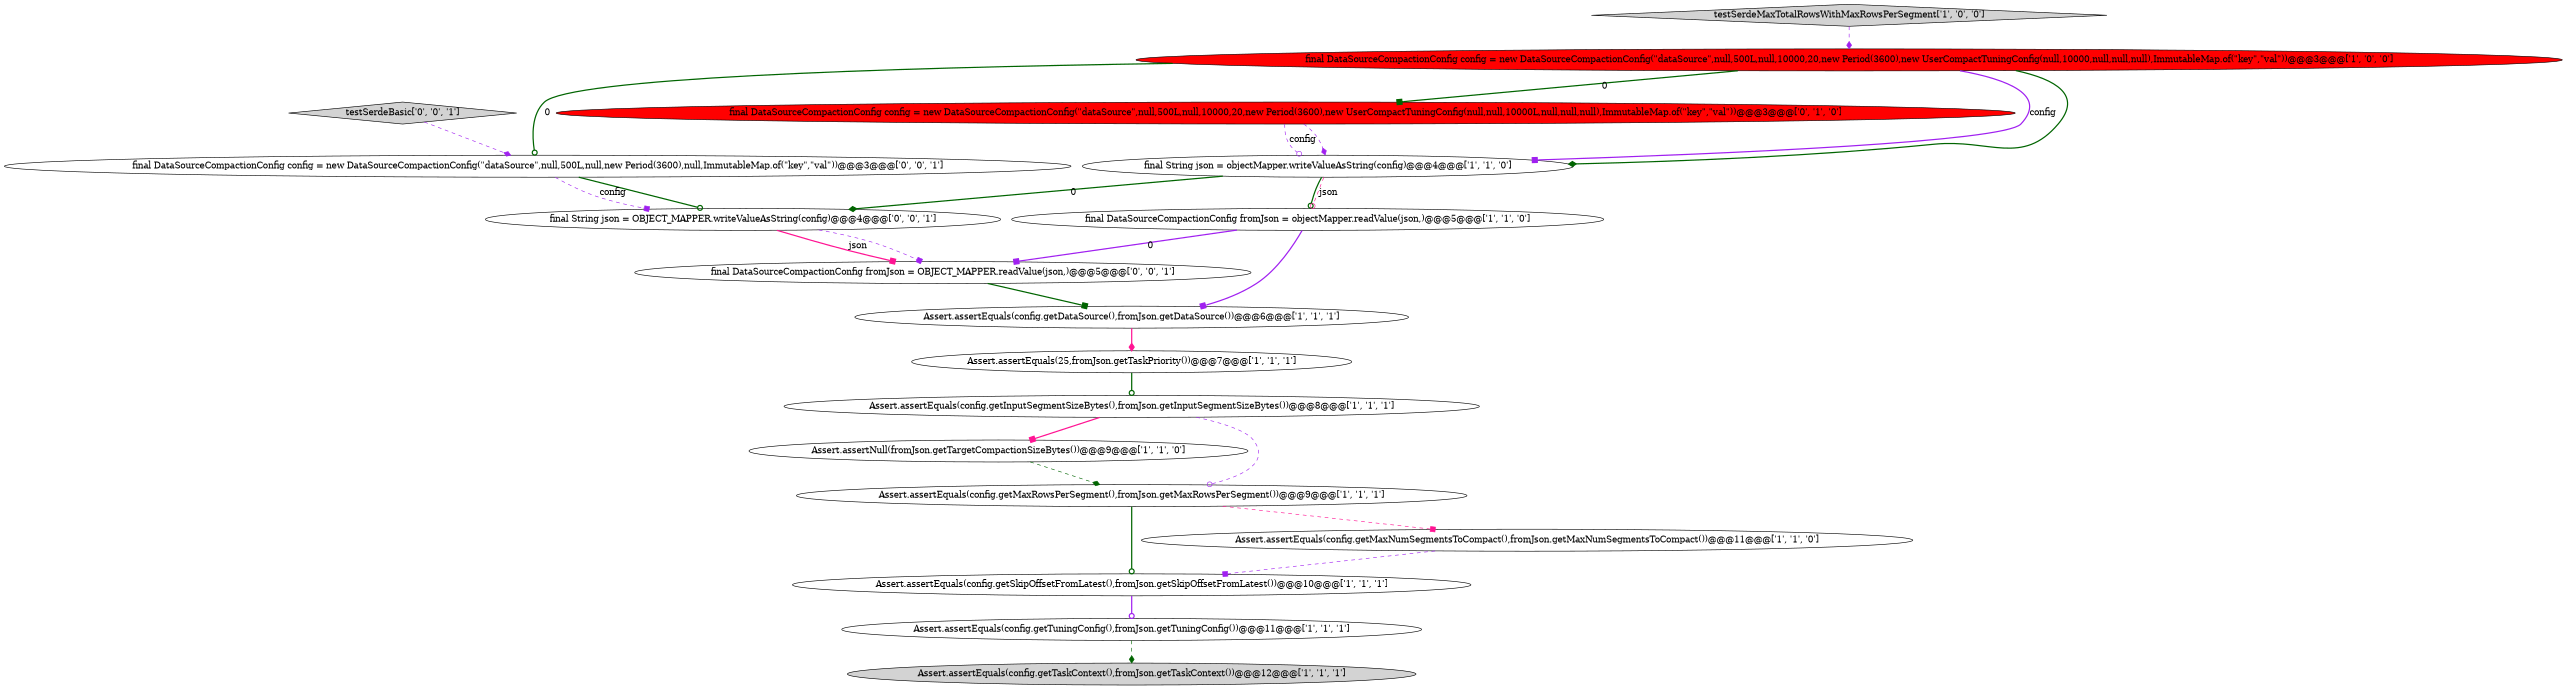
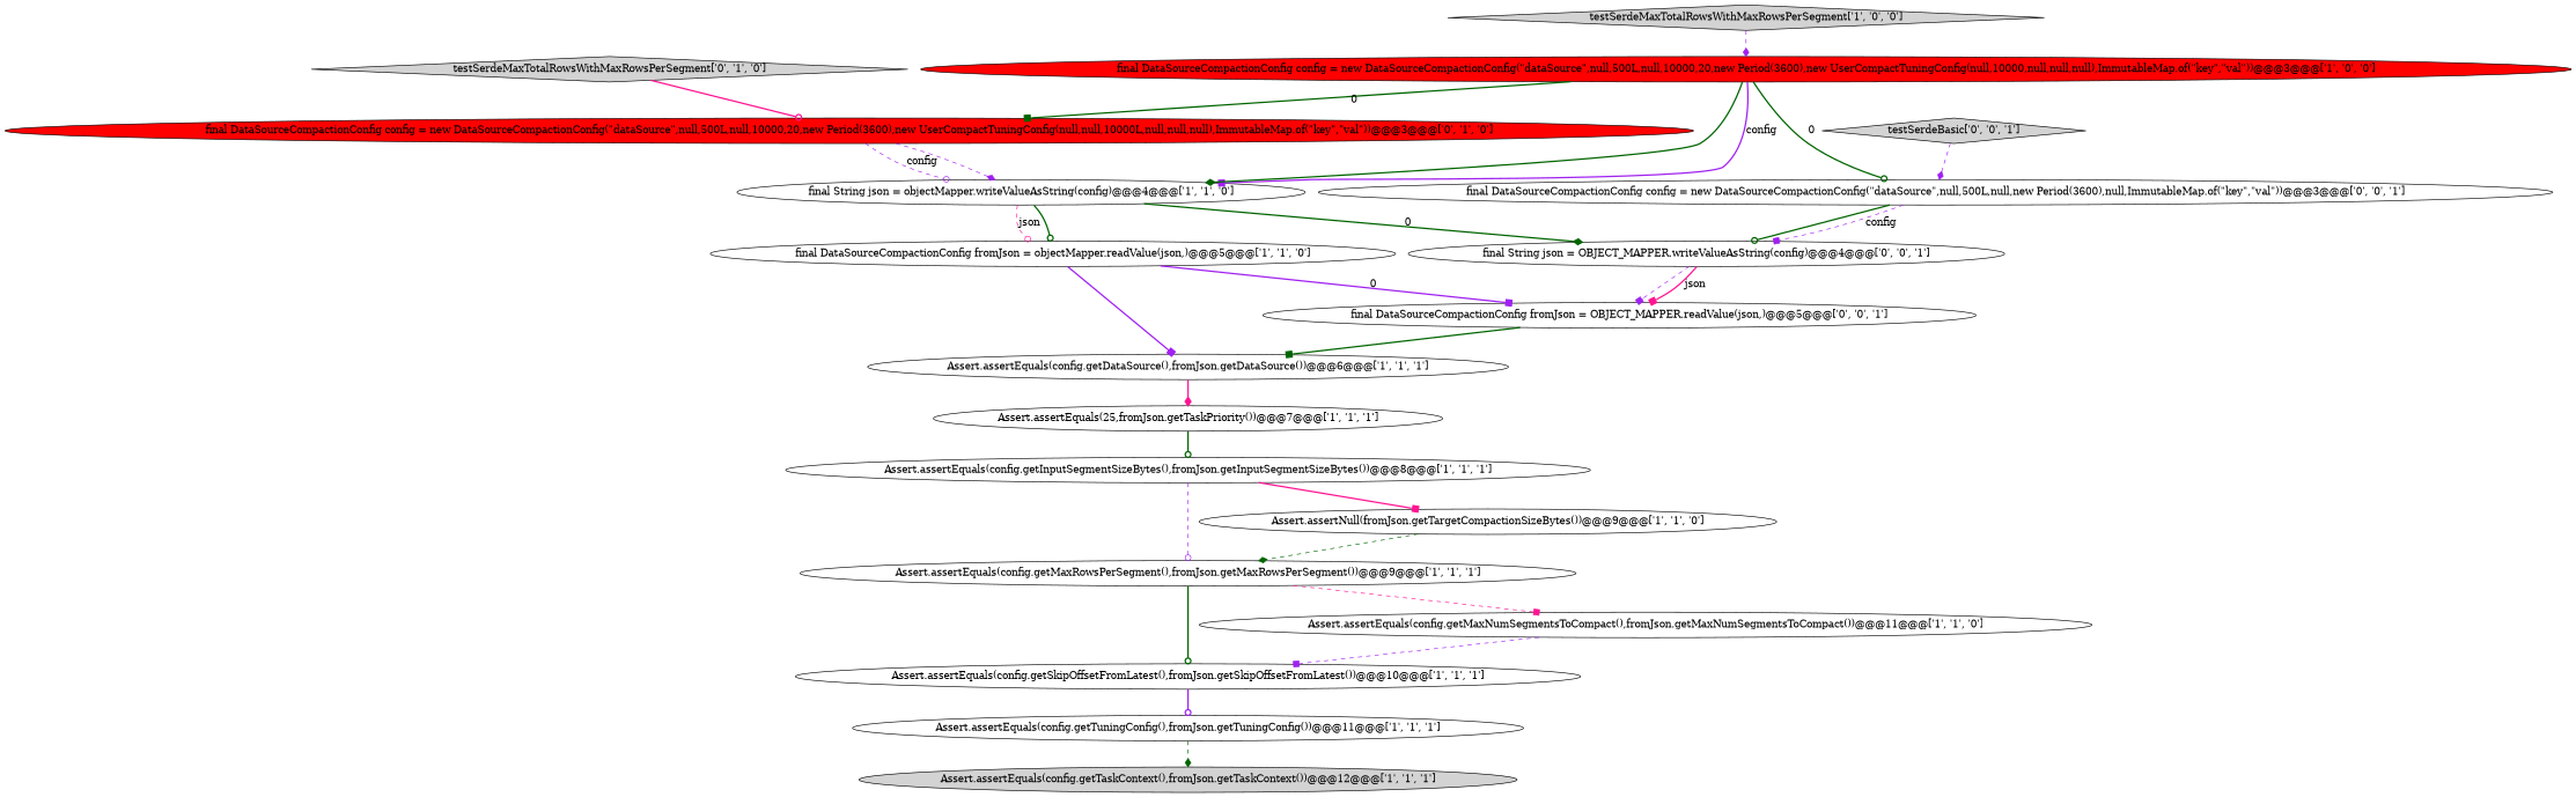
  digraph {
    node [fillcolor=white shape=ellipse style=filled]
    edge [style=bold color=purple arrowhead=box]
    n1 [label="Assert.assertEquals(config.getInputSegmentSizeBytes(),fromJson.getInputSegmentSizeBytes())@@@8@@@['1', '1', '1']"]
    n2 [label="Assert.assertNull(fromJson.getTargetCompactionSizeBytes())@@@9@@@['1', '1', '0']"]
    n3 [label="Assert.assertEquals(config.getMaxRowsPerSegment(),fromJson.getMaxRowsPerSegment())@@@9@@@['1', '1', '1']"]
    n4 [label="Assert.assertEquals(config.getSkipOffsetFromLatest(),fromJson.getSkipOffsetFromLatest())@@@10@@@['1', '1', '1']"]
    n5 [label="Assert.assertEquals(config.getTuningConfig(),fromJson.getTuningConfig())@@@11@@@['1', '1', '1']"]
    n6 [label="Assert.assertEquals(config.getDataSource(),fromJson.getDataSource())@@@6@@@['1', '1', '1']"]
    n7 [label="Assert.assertEquals(25,fromJson.getTaskPriority())@@@7@@@['1', '1', '1']"]
    n8 [label="final String json = objectMapper.writeValueAsString(config)@@@4@@@['1', '1', '0']"]
    n9 [label="final DataSourceCompactionConfig fromJson = objectMapper.readValue(json,)@@@5@@@['1', '1', '0']"]
    n10 [label="final String json = OBJECT_MAPPER.writeValueAsString(config)@@@4@@@['0', '0', '1']"]
    n11 [fillcolor=lightgray label="testSerdeMaxTotalRowsWithMaxRowsPerSegment['1', '0', '0']" shape=diamond]
    n12 [fillcolor=red label="final DataSourceCompactionConfig config = new DataSourceCompactionConfig(\"dataSource\",null,500L,null,10000,20,new Period(3600),new UserCompactTuningConfig(null,10000,null,null,null),ImmutableMap.of(\"key\",\"val\"))@@@3@@@['1', '0', '0']"]
    n13 [fillcolor=red label="final DataSourceCompactionConfig config = new DataSourceCompactionConfig(\"dataSource\",null,500L,null,10000,20,new Period(3600),new UserCompactTuningConfig(null,null,10000L,null,null,null),ImmutableMap.of(\"key\",\"val\"))@@@3@@@['0', '1', '0']"]
    n14 [label="final DataSourceCompactionConfig fromJson = OBJECT_MAPPER.readValue(json,)@@@5@@@['0', '0', '1']"]
+   n15 [fillcolor=lightgray label="testSerdeMaxTotalRowsWithMaxRowsPerSegment['0', '1', '0']" shape=diamond]
    n16 [label="final DataSourceCompactionConfig config = new DataSourceCompactionConfig(\"dataSource\",null,500L,null,new Period(3600),null,ImmutableMap.of(\"key\",\"val\"))@@@3@@@['0', '0', '1']"]
    n17 [fillcolor=lightgray label="testSerdeBasic['0', '0', '1']" shape=diamond]
    n18 [label="Assert.assertEquals(config.getMaxNumSegmentsToCompact(),fromJson.getMaxNumSegmentsToCompact())@@@11@@@['1', '1', '0']"]
    n19 [fillcolor=lightgray label="Assert.assertEquals(config.getTaskContext(),fromJson.getTaskContext())@@@12@@@['1', '1', '1']"]
    n1 -> n2 [color=deeppink]
    n1 -> n3 [style=dashed arrowhead=odot]
    n2 -> n3 [style=dashed color=darkgreen arrowhead=diamond]
    n3 -> n4 [color=darkgreen arrowhead=odot]
    n3 -> n18 [style=dashed color=deeppink]
    n4 -> n5 [arrowhead=odot]
    n5 -> n19 [style=dashed color=darkgreen arrowhead=diamond]
    n6 -> n7 [color=deeppink arrowhead=diamond]
    n7 -> n1 [color=darkgreen arrowhead=odot]
    n8 -> n9 [color=darkgreen arrowhead=odot]
    n8 -> n9 [label=json style=dashed color=deeppink arrowhead=odot]
    n8 -> n10 [label=0 color=darkgreen arrowhead=diamond]
    n9 -> n6
    n9 -> n14 [label=0]
    n10 -> n14 [style=dashed]
    n10 -> n14 [label=json color=deeppink]
    n11 -> n12 [style=dashed arrowhead=diamond]
    n12 -> n8 [label=config]
    n12 -> n8 [color=darkgreen arrowhead=diamond]
    n12 -> n13 [label=0 color=darkgreen]
    n12 -> n16 [label=0 color=darkgreen arrowhead=odot]
    n13 -> n8 [label=config style=dashed arrowhead=odot]
    n13 -> n8 [style=dashed arrowhead=diamond]
    n14 -> n6 [color=darkgreen]
+   n15 -> n13 [color=deeppink arrowhead=odot]
    n16 -> n10 [color=darkgreen arrowhead=odot]
    n16 -> n10 [label=config style=dashed]
    n17 -> n16 [style=dashed arrowhead=diamond]
    n18 -> n4 [style=dashed]
  }
